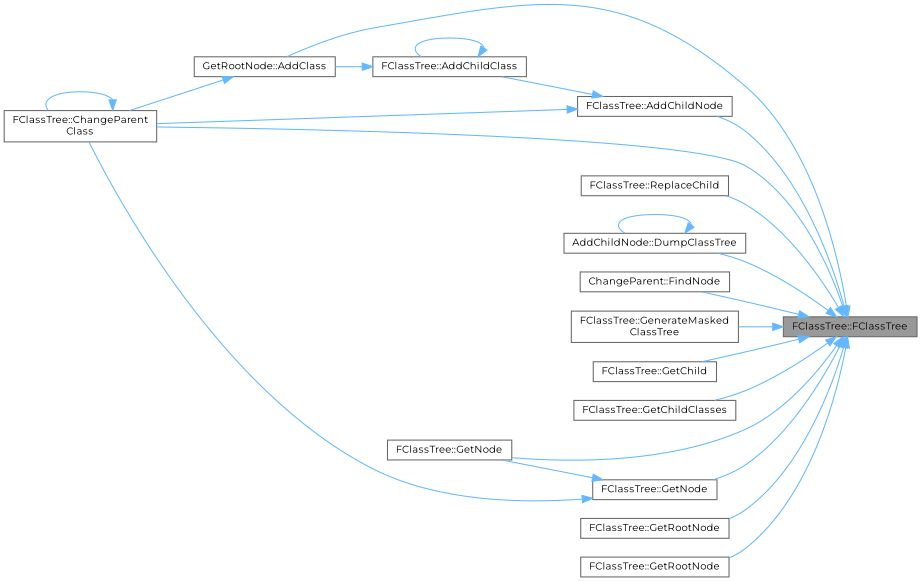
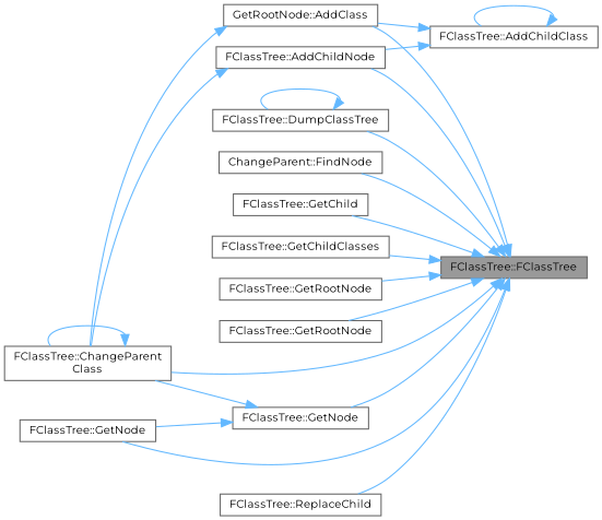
  digraph {
    fontname=Montserrat
    rankdir=RL
    node [color=grey40 fillcolor=white fontname=Montserrat fontsize=10 shape=box style=filled]
    edge [color=steelblue1 dir=back fontname=Montserrat fontsize=10 labelfontname=Helvetica labelfontsize=10 style=solid]
    n1 [color=gray40 fillcolor=grey60 fontcolor=black height=0.2 label="FClassTree::FClassTree" width=0.4]
    n2 [height=0.2 label="GetRootNode::AddClass" width=0.4]
    n3 [height=0.2 label="FClassTree::ChangeParent\lClass" width=0.4]
    n4 [height=0.2 label="FClassTree::AddChildNode" width=0.4]
    n5 [height=0.2 label="FClassTree::ReplaceChild" width=0.4]
-   n6 [height=0.2 label="AddChildNode::DumpClassTree" width=0.4]
+   n6 [height=0.2 label="FClassTree::DumpClassTree" width=0.4]
    n7 [height=0.2 label="ChangeParent::FindNode" width=0.4]
-   n8 [height=0.2 label="FClassTree::GenerateMasked\lClassTree" width=0.4]
    n9 [height=0.2 label="FClassTree::GetChild" width=0.4]
    n10 [height=0.2 label="FClassTree::GetChildClasses" width=0.4]
    n11 [height=0.2 label="FClassTree::GetNode" width=0.4]
    n12 [height=0.2 label="FClassTree::GetNode" width=0.4]
    n13 [height=0.2 label="FClassTree::GetRootNode" width=0.4]
    n14 [height=0.2 label="FClassTree::GetRootNode" width=0.4]
    n15 [height=0.2 label="FClassTree::AddChildClass" width=0.4]
    n1 -> n2
    n1 -> n3
    n1 -> n4
    n1 -> n5
    n1 -> n6
    n1 -> n7
-   n1 -> n8
    n1 -> n9
    n1 -> n10
    n1 -> n11
    n1 -> n12
    n1 -> n13
    n1 -> n14
    n2 -> n3
    n3 -> n3
    n4 -> n3
-   n4 -> n15
+   n15 -> n4
    n6 -> n6
    n12 -> n3
    n12 -> n11
    n15 -> n2
    n15 -> n15
  }
